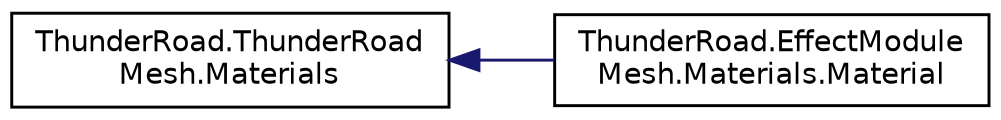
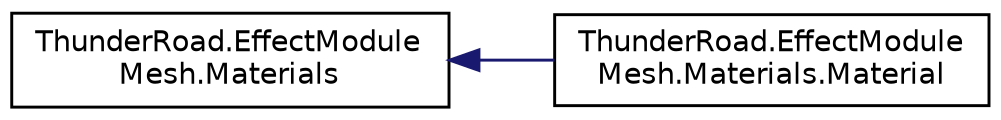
  digraph {
    rankdir=LR
    node [color=black fillcolor=white fontname=Helvetica fontsize=10 shape=record style=filled]
-   n1 [height=0.2 label="ThunderRoad.ThunderRoad\lMesh.Materials" width=0.4]
+   n1 [height=0.2 label="ThunderRoad.EffectModule\lMesh.Materials" width=0.4]
    n2 [height=0.2 label="ThunderRoad.EffectModule\lMesh.Materials.Material" width=0.4]
    n1 -> n2 [color=midnightblue dir=back fontname=Helvetica fontsize=10 labelfontname=Helvetica labelfontsize=10 style=solid]
  }
